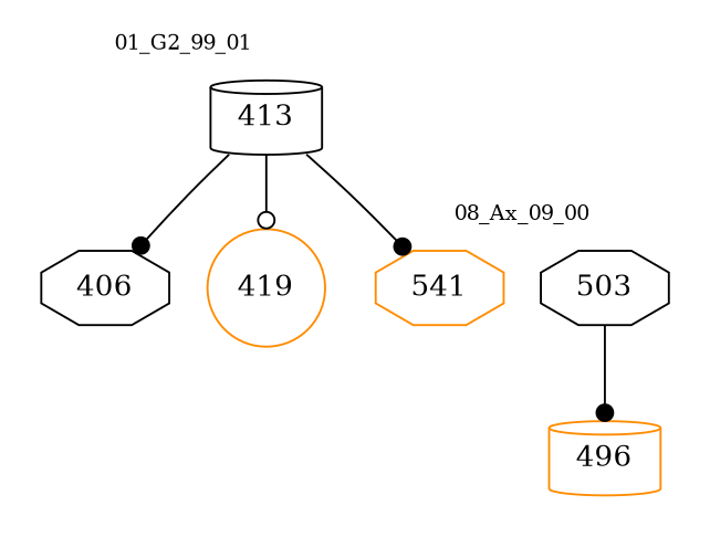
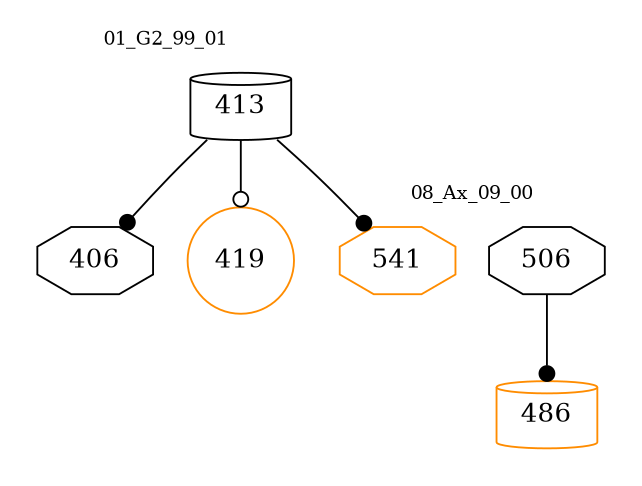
  digraph {
    node [color=black shape=octagon]
    edge [arrowhead=dot color=black]
-   n1 [label=503]
-   n2 [color=darkorange label=496 shape=cylinder]
+   n1 [label=506]
+   n2 [color=darkorange label=486 shape=cylinder]
    n3 [color=darkorange label=541]
    n4 [label=413 shape=cylinder]
    n5 [label=406]
    n6 [color=darkorange label=419 shape=circle]
    subgraph cluster_1 {
      color=white
      fontsize=10
      label="08_Ax_09_00"
      n1
      n2
      n3
    }
    subgraph cluster_2 {
      color=white
      fontsize=10
      label="01_G2_99_01"
      n4
      n5
      n6
    }
    n1 -> n2
    n4 -> n3
    n4 -> n5
    n4 -> n6 [arrowhead=odot]
  }
